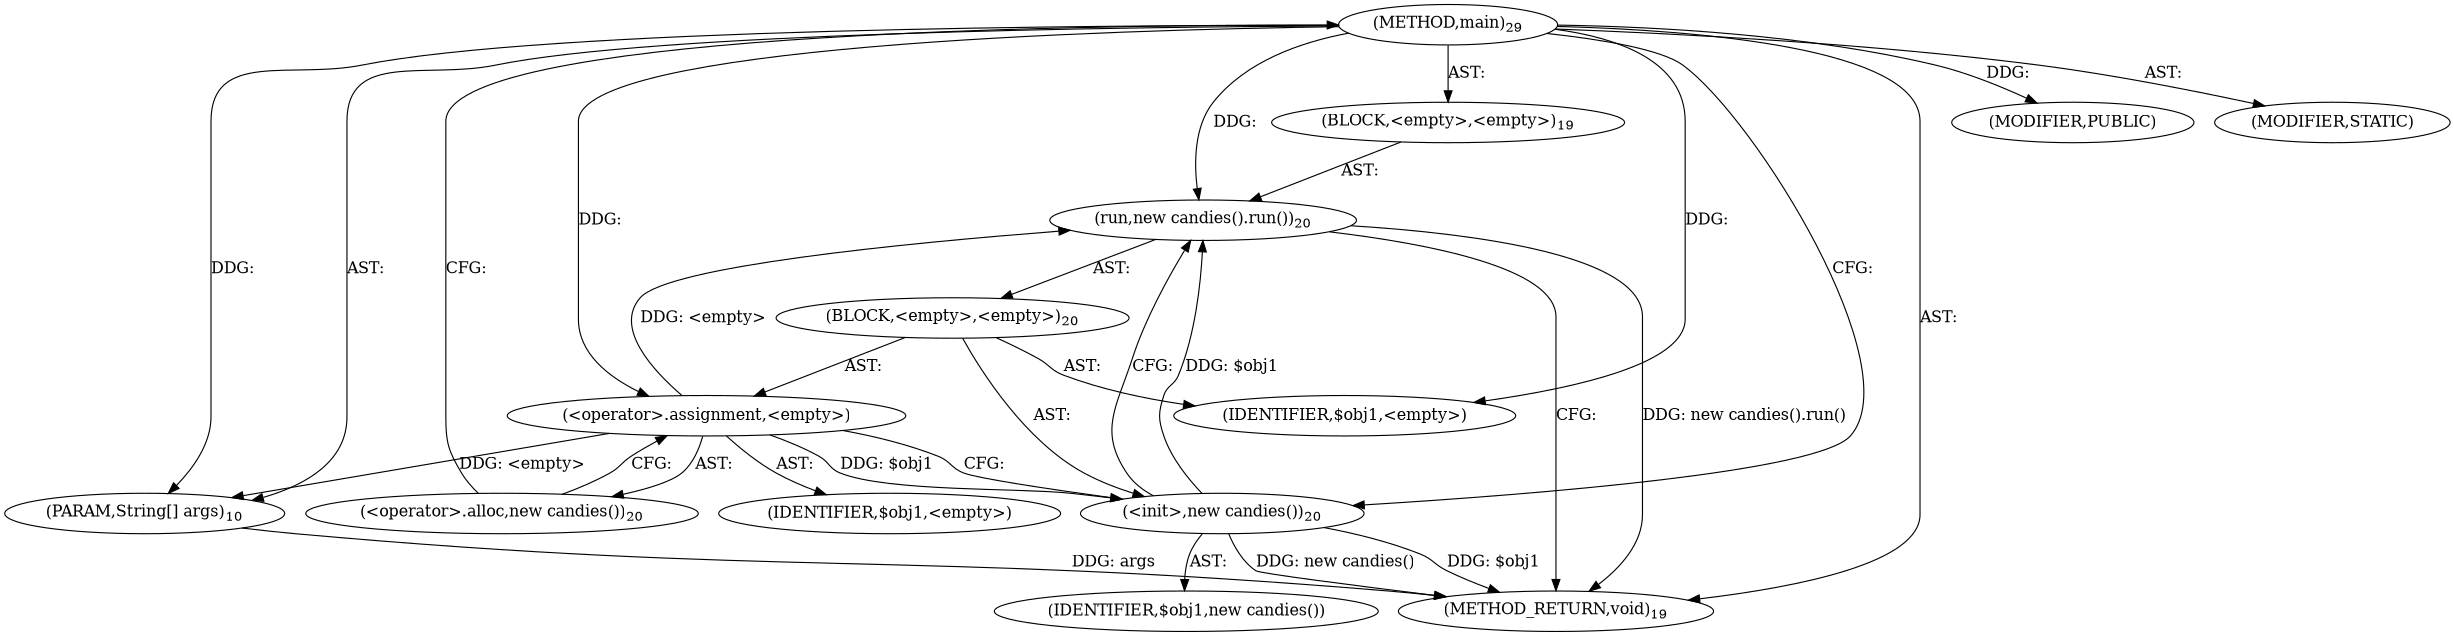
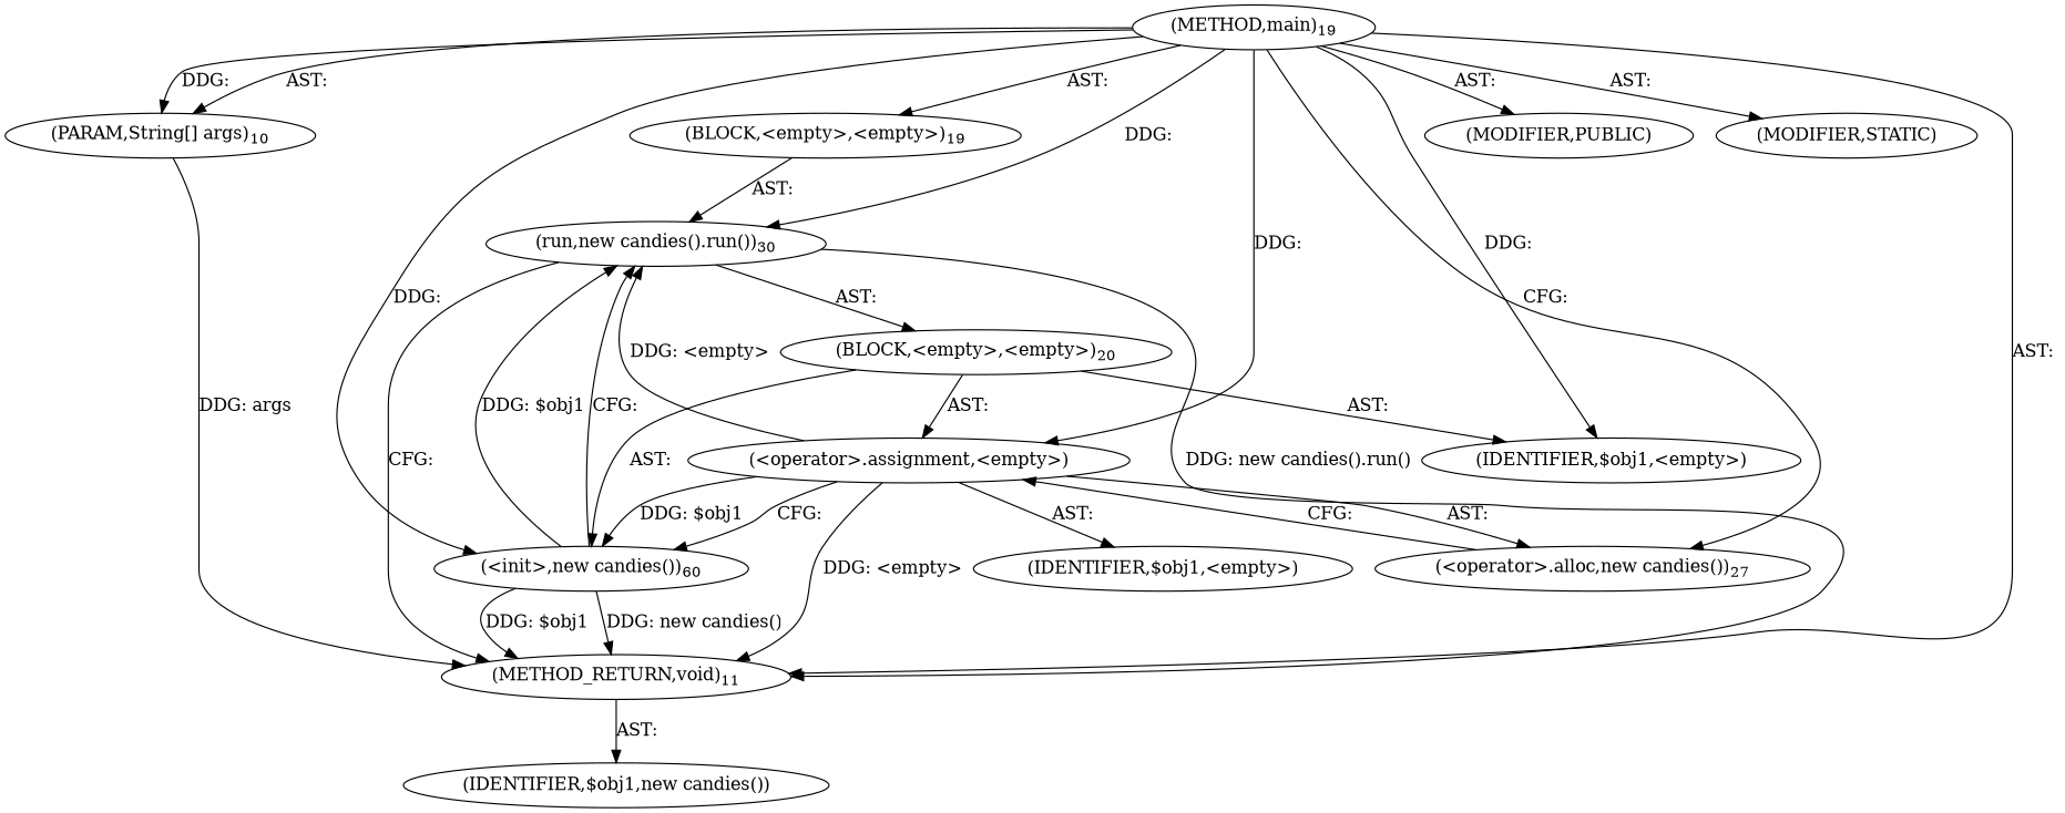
  digraph {
-   n1 [label=<(METHOD,main)<SUB>29</SUB>>]
+   n1 [label=<(METHOD,main)<SUB>19</SUB>>]
    n2 [label=<(PARAM,String[] args)<SUB>10</SUB>>]
    n3 [label=<(BLOCK,&lt;empty&gt;,&lt;empty&gt;)<SUB>19</SUB>>]
-   n4 [label=<(run,new candies().run())<SUB>20</SUB>>]
+   n4 [label=<(run,new candies().run())<SUB>30</SUB>>]
    n5 [label=<(&lt;operator&gt;.assignment,&lt;empty&gt;)>]
-   n6 [label=<(&lt;operator&gt;.alloc,new candies())<SUB>20</SUB>>]
-   n7 [label=<(&lt;init&gt;,new candies())<SUB>20</SUB>>]
+   n6 [label=<(&lt;operator&gt;.alloc,new candies())<SUB>27</SUB>>]
+   n7 [label=<(&lt;init&gt;,new candies())<SUB>60</SUB>>]
    n8 [label=<(IDENTIFIER,$obj1,&lt;empty&gt;)>]
    n9 [label=<(MODIFIER,PUBLIC)>]
    n10 [label=<(MODIFIER,STATIC)>]
-   n11 [label=<(METHOD_RETURN,void)<SUB>19</SUB>>]
+   n11 [label=<(METHOD_RETURN,void)<SUB>11</SUB>>]
    n12 [label=<(BLOCK,&lt;empty&gt;,&lt;empty&gt;)<SUB>20</SUB>>]
    n13 [label=<(IDENTIFIER,$obj1,&lt;empty&gt;)>]
    n14 [label=<(IDENTIFIER,$obj1,new candies())>]
    n1 -> n2 [label="AST: "]
    n1 -> n2 [label="DDG: "]
    n1 -> n3 [label="AST: "]
    n1 -> n4 [label="DDG: "]
    n1 -> n5 [label="DDG: "]
-   n6 -> n1 [label="CFG: "]
-   n1 -> n7 [label="CFG: "]
+   n1 -> n6 [label="CFG: "]
+   n1 -> n7 [label="DDG: "]
    n1 -> n8 [label="DDG: "]
-   n1 -> n9 [label="DDG: "]
+   n1 -> n9 [label="AST: "]
    n1 -> n10 [label="AST: "]
    n1 -> n11 [label="AST: "]
    n2 -> n11 [label="DDG: args"]
    n3 -> n4 [label="AST: "]
    n4 -> n11 [label="CFG: "]
    n4 -> n11 [label="DDG: new candies().run()"]
    n4 -> n12 [label="AST: "]
    n5 -> n4 [label="DDG: &lt;empty&gt;"]
    n5 -> n6 [label="AST: "]
    n5 -> n7 [label="CFG: "]
    n5 -> n7 [label="DDG: $obj1"]
-   n5 -> n2 [label="DDG: &lt;empty&gt;"]
+   n5 -> n11 [label="DDG: &lt;empty&gt;"]
    n5 -> n13 [label="AST: "]
    n6 -> n5 [label="CFG: "]
    n7 -> n4 [label="CFG: "]
    n7 -> n4 [label="DDG: $obj1"]
    n7 -> n11 [label="DDG: $obj1"]
    n7 -> n11 [label="DDG: new candies()"]
-   n7 -> n14 [label="AST: "]
+   n11 -> n14 [label="AST: "]
    n12 -> n5 [label="AST: "]
    n12 -> n7 [label="AST: "]
    n12 -> n8 [label="AST: "]
  }
